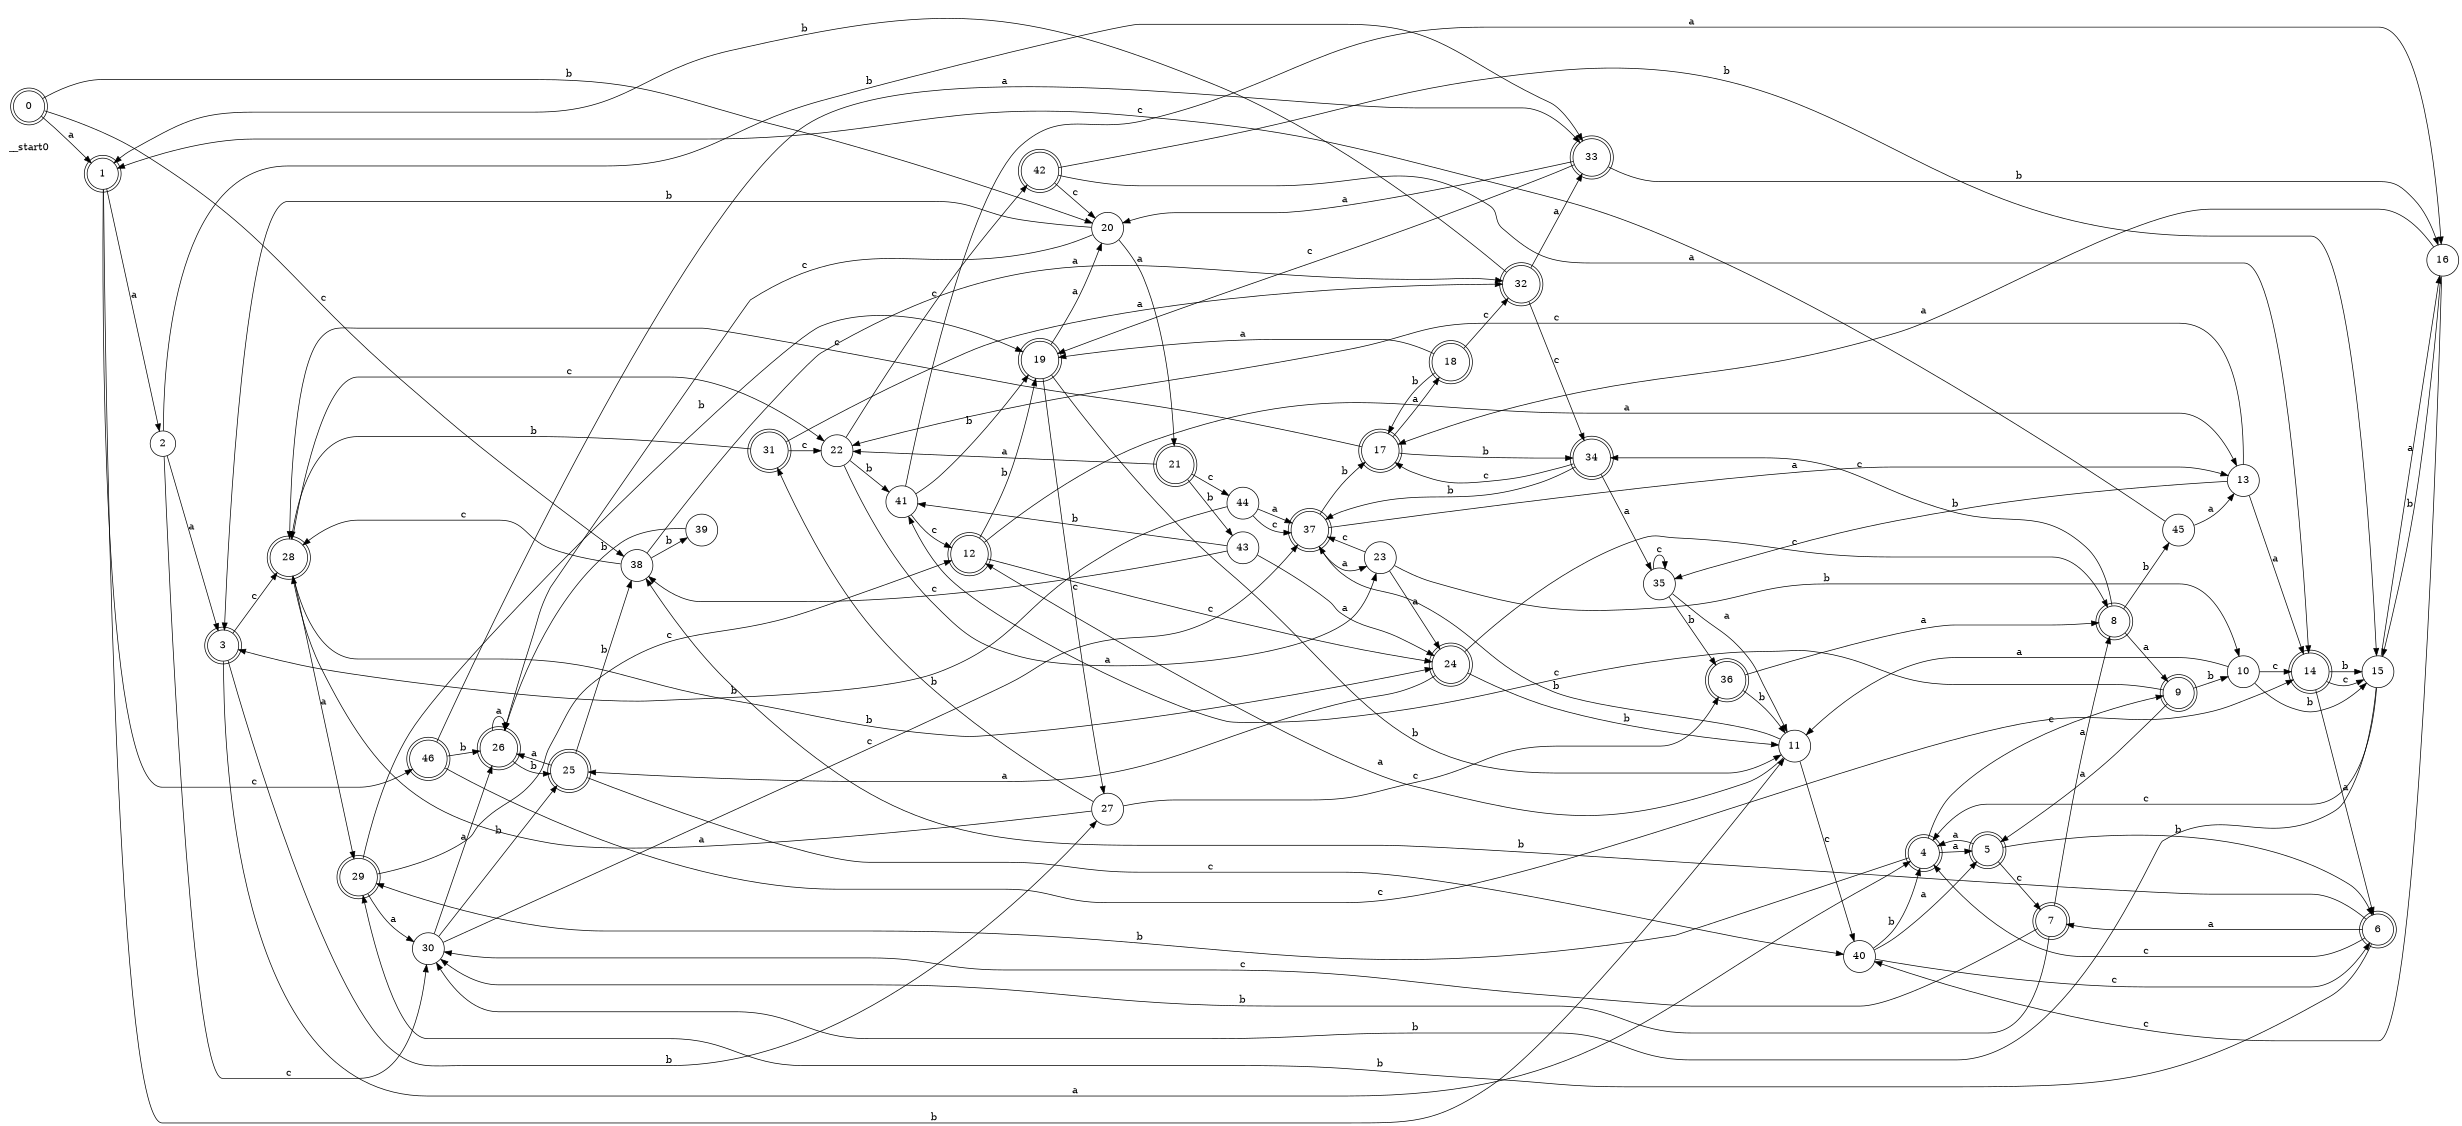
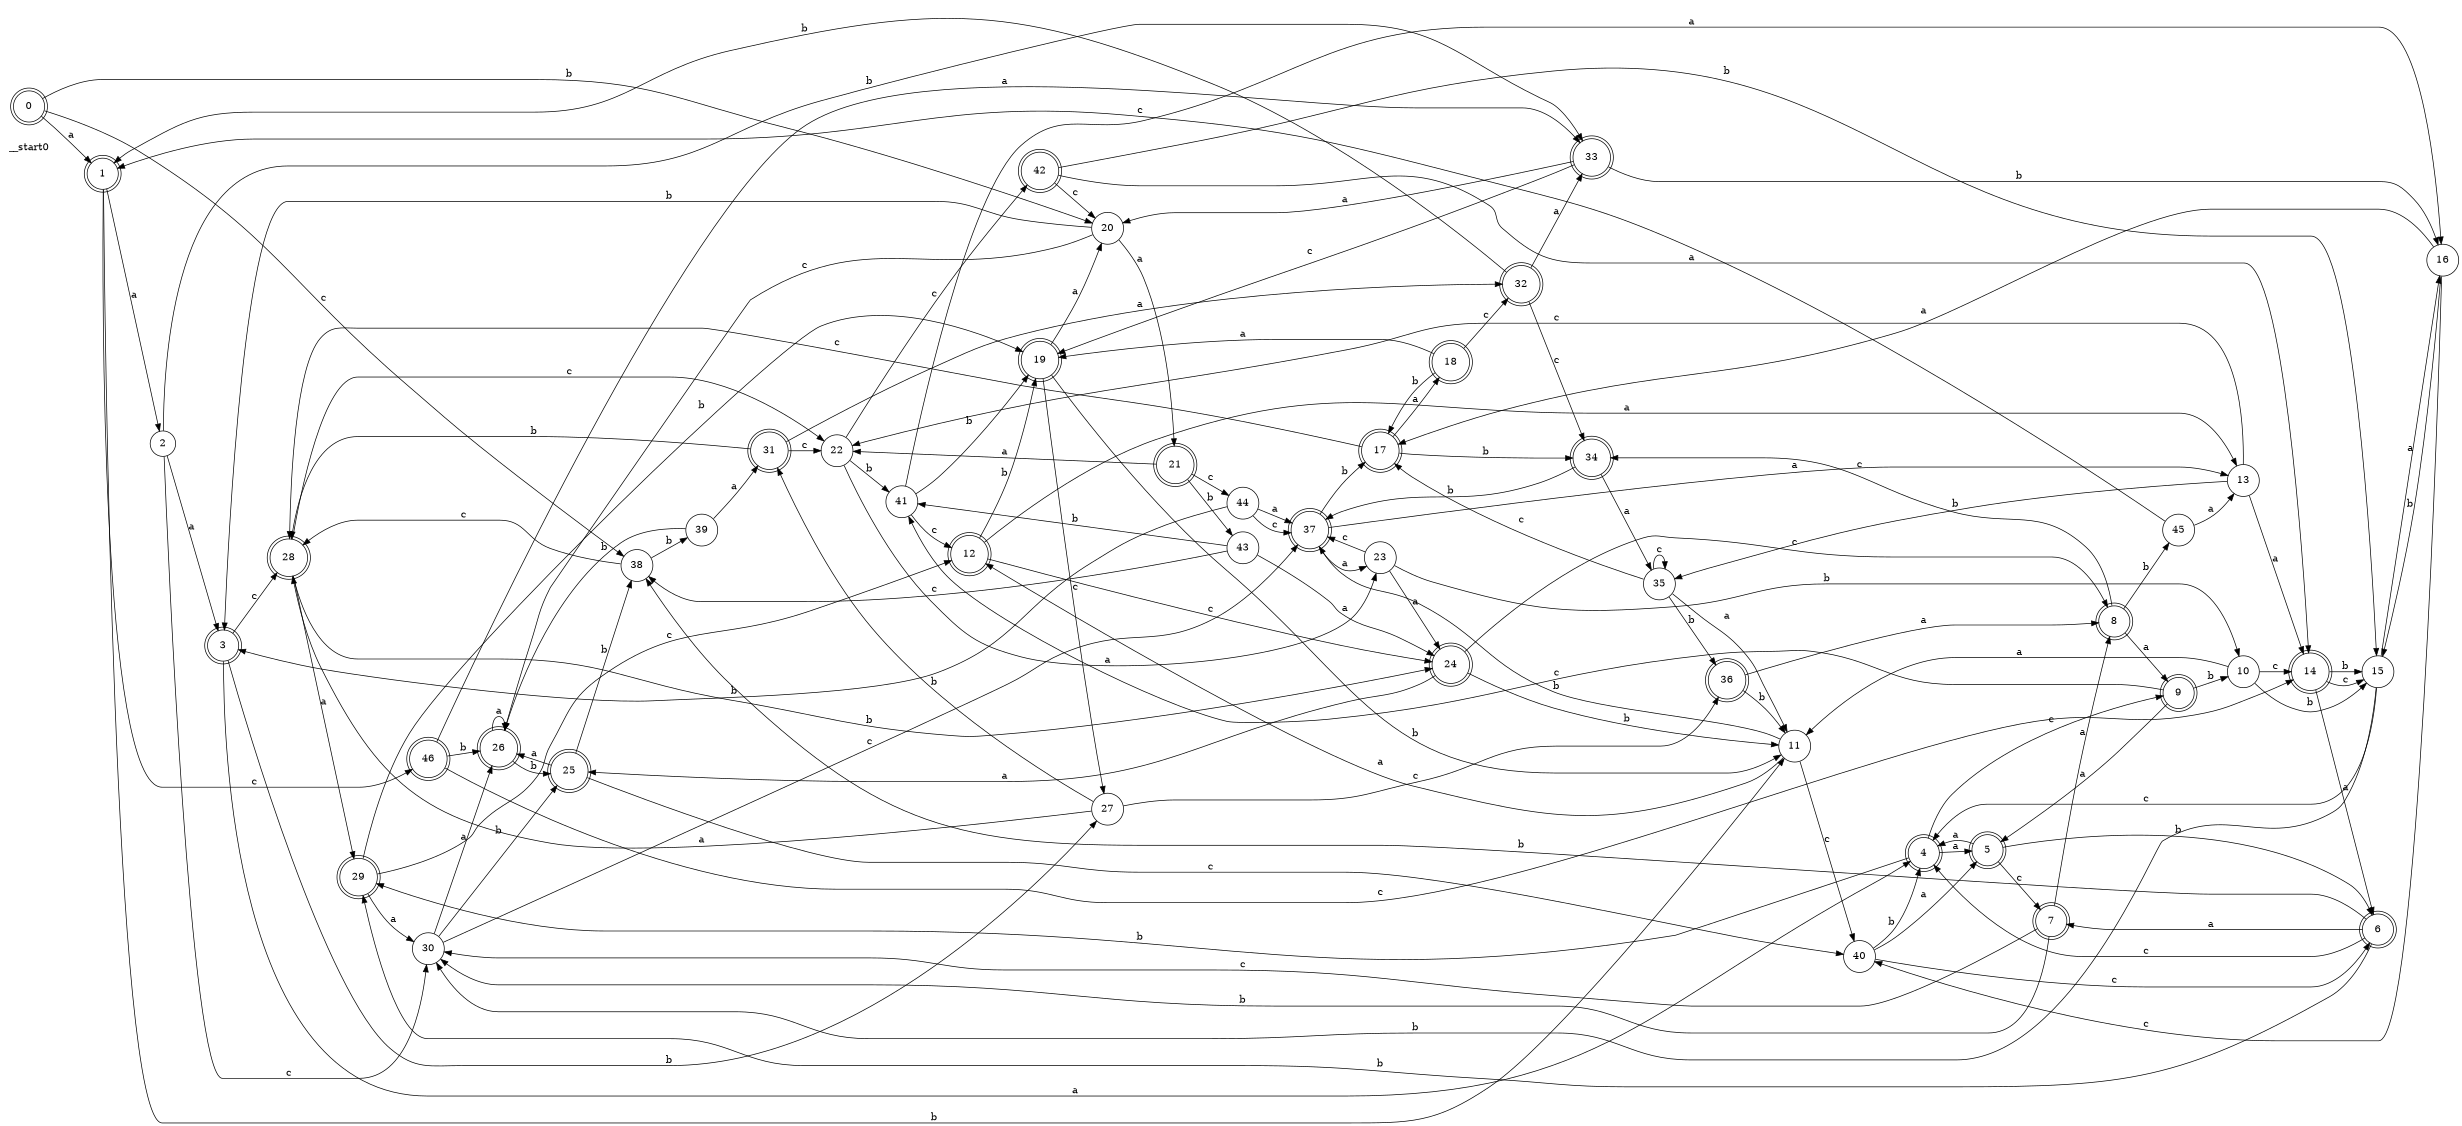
  digraph {
    rankdir=LR
    node [shape=doublecircle color=black fillcolor=white style="rounded,filled"]
    __start0 [shape=none color="" fillcolor="" style=""]
    n2 [label=0]
    n3 [label=1]
    n4 [label=20 shape=circle style=filled]
    n5 [label=38 shape=circle style=filled]
    n6 [label=2 shape=circle style=filled]
    n7 [label=11 shape=circle style=filled]
    n8 [label=46]
    n9 [label=3]
    n10 [label=21]
    n11 [label=26]
    n12 [label=28]
    n13 [label=32]
    n14 [label=39 shape=circle style=filled]
    n15 [label=30 shape=circle style=filled]
    n16 [label=33]
    n17 [label=12]
    n18 [label=37]
    n19 [label=40 shape=circle style=filled]
    n20 [label=14]
    n21 [label=4]
    n22 [label=27 shape=circle style=filled]
    n23 [label=25]
    n24 [label=19]
    n25 [label=16 shape=circle style=filled]
    n26 [label=5]
    n27 [label=9]
    n28 [label=29]
    n29 [label=31]
    n30 [label=36]
    n31 [label=24]
    n32 [label=22 shape=circle style=filled]
    n33 [label=6]
    n34 [label=7]
    n35 [label=10 shape=circle style=filled]
    n36 [label=41 shape=circle style=filled]
    n37 [label=8]
    n38 [label=34]
    n39 [label=45 shape=circle style=filled]
    n40 [label=35 shape=circle style=filled]
    n41 [label=17]
    n42 [label=13 shape=circle style=filled]
    n43 [label=15 shape=circle style=filled]
    n44 [label=23 shape=circle style=filled]
    n45 [label=42]
    n46 [label=18]
    n47 [label=43 shape=circle style=filled]
    n48 [label=44 shape=circle style=filled]
    n2 -> n3 [label=a]
    n2 -> n4 [label=b]
    n2 -> n5 [label=c]
    n3 -> n6 [label=a]
    n3 -> n7 [label=b]
    n3 -> n8 [label=c]
    n4 -> n9 [label=b]
    n4 -> n10 [label=a]
    n4 -> n11 [label=c]
    n5 -> n12 [label=c]
-   n5 -> n13 [label=a]
    n5 -> n14 [label=b]
    n6 -> n9 [label=a]
    n6 -> n15 [label=c]
    n6 -> n16 [label=b]
    n7 -> n17 [label=a]
    n7 -> n18 [label=b]
    n7 -> n19 [label=c]
    n8 -> n11 [label=b]
    n8 -> n16 [label=a]
    n8 -> n20 [label=c]
    n9 -> n12 [label=c]
    n9 -> n21 [label=a]
    n9 -> n22 [label=b]
    n10 -> n32 [label=a]
    n10 -> n47 [label=b]
    n10 -> n48 [label=c]
    n11 -> n11 [label=a]
    n11 -> n23 [label=b]
    n12 -> n28 [label=a]
    n12 -> n31 [label=b]
    n12 -> n32 [label=c]
    n13 -> n3 [label=b]
    n13 -> n16 [label=a]
    n13 -> n38 [label=c]
    n14 -> n11 [label=b]
+   n14 -> n29 [label=a]
    n15 -> n11 [label=a]
    n15 -> n18 [label=c]
    n15 -> n23 [label=b]
    n16 -> n4 [label=a]
    n16 -> n24 [label=c]
    n16 -> n25 [label=b]
    n17 -> n24 [label=b]
    n17 -> n31 [label=c]
    n17 -> n42 [label=a]
    n18 -> n41 [label=b]
    n18 -> n42 [label=a]
    n18 -> n44 [label=a]
    n19 -> n21 [label=b]
    n19 -> n26 [label=a]
    n19 -> n33 [label=c]
    n20 -> n33 [label=a]
    n20 -> n43 [label=b]
    n20 -> n43 [label=c]
    n21 -> n26 [label=a]
    n21 -> n27 [label=c]
    n21 -> n28 [label=b]
    n22 -> n12 [label=a]
    n22 -> n29 [label=b]
    n22 -> n30 [label=c]
    n23 -> n5 [label=b]
    n23 -> n11 [label=a]
    n23 -> n19 [label=c]
    n24 -> n4 [label=a]
    n24 -> n7 [label=b]
    n24 -> n22 [label=c]
    n25 -> n19 [label=c]
    n25 -> n41 [label=a]
    n25 -> n43 [label=b]
    n26 -> n21 [label=a]
    n26 -> n33 [label=b]
    n26 -> n34 [label=c]
    n27 -> n26 [label=a]
    n27 -> n35 [label=b]
    n27 -> n36 [label=c]
    n28 -> n15 [label=a]
    n28 -> n17 [label=c]
    n28 -> n24 [label=b]
    n29 -> n12 [label=b]
    n29 -> n13 [label=a]
    n29 -> n32 [label=c]
    n30 -> n7 [label=b]
    n30 -> n37 [label=a]
    n31 -> n7 [label=b]
    n31 -> n23 [label=a]
    n31 -> n37 [label=c]
    n32 -> n36 [label=b]
    n32 -> n44 [label=a]
    n32 -> n45 [label=c]
    n33 -> n5 [label=b]
    n33 -> n21 [label=c]
    n33 -> n28 [label=b]
    n33 -> n34 [label=a]
    n34 -> n15 [label=b]
    n34 -> n15 [label=c]
    n34 -> n37 [label=a]
    n35 -> n7 [label=a]
    n35 -> n20 [label=c]
    n35 -> n43 [label=b]
    n36 -> n17 [label=c]
    n36 -> n24 [label=b]
    n36 -> n25 [label=a]
    n37 -> n27 [label=a]
    n37 -> n38 [label=c]
    n37 -> n39 [label=b]
    n38 -> n18 [label=b]
    n38 -> n40 [label=a]
-   n38 -> n41 [label=c]
+   n40 -> n41 [label=c]
    n39 -> n3 [label=c]
    n39 -> n42 [label=a]
    n40 -> n7 [label=a]
    n40 -> n30 [label=b]
    n40 -> n40 [label=c]
    n41 -> n12 [label=c]
    n41 -> n38 [label=b]
    n41 -> n46 [label=a]
    n42 -> n20 [label=a]
    n42 -> n32 [label=c]
    n42 -> n40 [label=b]
    n43 -> n15 [label=b]
    n43 -> n21 [label=c]
    n43 -> n25 [label=a]
    n44 -> n18 [label=c]
    n44 -> n31 [label=a]
    n44 -> n35 [label=b]
    n45 -> n4 [label=c]
    n45 -> n20 [label=a]
    n45 -> n43 [label=b]
    n46 -> n13 [label=c]
    n46 -> n24 [label=a]
    n46 -> n41 [label=b]
    n47 -> n5 [label=c]
    n47 -> n31 [label=a]
    n47 -> n36 [label=b]
    n48 -> n9 [label=b]
    n48 -> n18 [label=a]
    n48 -> n18 [label=c]
  }
